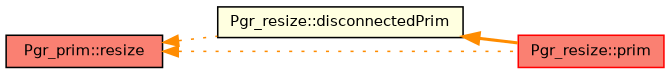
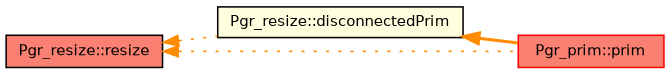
  digraph {
    rankdir=LR
    node [color=black fillcolor=salmon fontname=Helvetica fontsize=10 shape=record style=filled]
    edge [color=darkorange dir=back fontname=Helvetica fontsize=10 labelfontname=Helvetica labelfontsize=10 style=dotted]
-   n1 [fontcolor=black height=0.2 label="Pgr_prim::resize" width=0.4]
+   n1 [fontcolor=black height=0.2 label="Pgr_resize::resize" width=0.4]
    n2 [fillcolor=lightyellow height=0.2 label="Pgr_resize::disconnectedPrim" width=0.4]
-   n3 [color=red height=0.2 label="Pgr_resize::prim" width=0.4]
+   n3 [color=red height=0.2 label="Pgr_prim::prim" width=0.4]
    n1 -> n2
    n1 -> n3
    n2 -> n3 [style=bold]
  }
